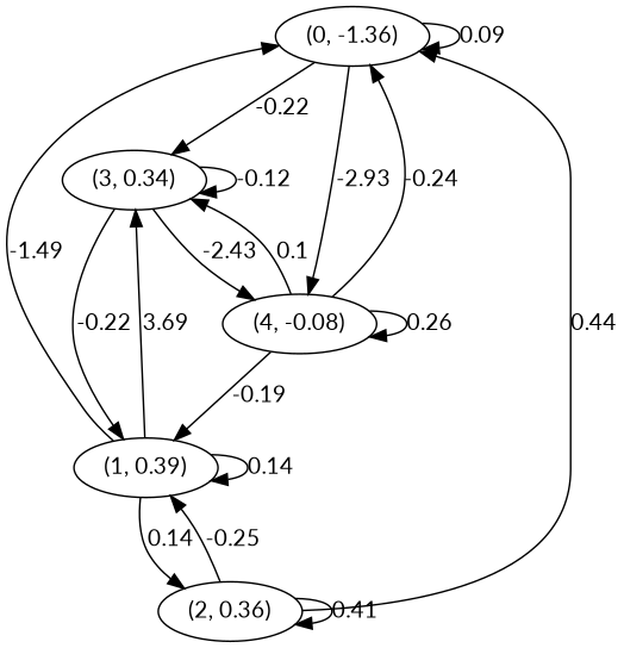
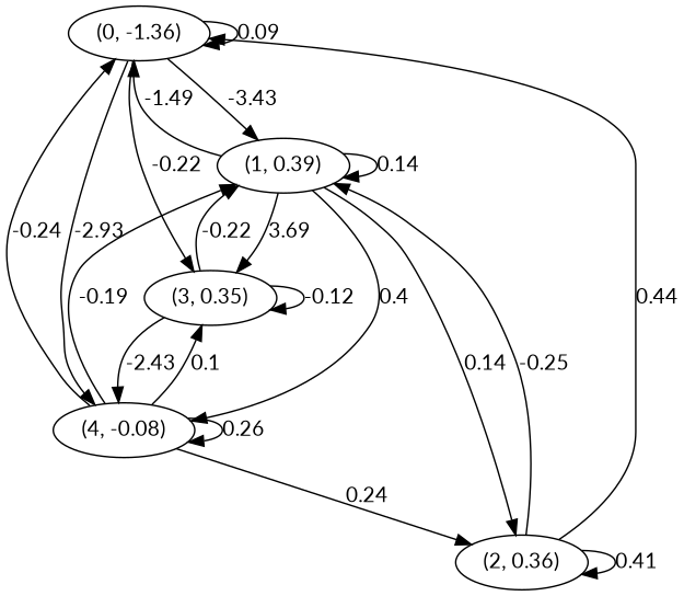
  digraph {
    fontname=Lato
    node [fontname=Lato]
    edge [fontname=Lato]
    n1 [label="(0, -1.36)"]
    n2 [label="(1, 0.39)"]
-   n3 [label="(3, 0.34)"]
+   n3 [label="(3, 0.35)"]
    n4 [label="(4, -0.08)"]
    n5 [label="(2, 0.36)"]
    n1 -> n1 [label=0.09]
+   n1 -> n2 [label=-3.43]
    n1 -> n3 [label=-0.22]
    n1 -> n4 [label=-2.93]
    n2 -> n1 [label=-1.49]
    n2 -> n2 [label=0.14]
    n2 -> n3 [label=3.69]
+   n2 -> n4 [label=0.4]
    n2 -> n5 [label=0.14]
    n3 -> n2 [label=-0.22]
    n3 -> n3 [label=-0.12]
    n3 -> n4 [label=-2.43]
    n4 -> n1 [label=-0.24]
    n4 -> n2 [label=-0.19]
    n4 -> n3 [label=0.1]
    n4 -> n4 [label=0.26]
+   n4 -> n5 [label=0.24]
    n5 -> n1 [label=0.44]
    n5 -> n2 [label=-0.25]
    n5 -> n5 [label=0.41]
  }
